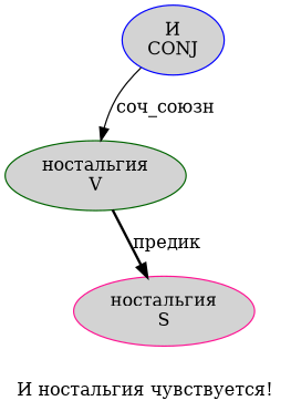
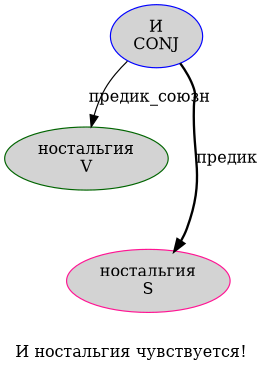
  digraph {
    label="И ностальгия чувствуется!"
    node [fillcolor=lightgray penwidth=1 shape=ellipse style=filled]
    n1 [color=blue label="И\nCONJ"]
    n2 [color=darkgreen label="ностальгия\nV"]
    n3 [color=deeppink label="ностальгия\nS"]
-   n1 -> n2 [label="соч_союзн" style=solid]
-   n2 -> n3 [label="предик" style=bold]
+   n1 -> n2 [label="предик_союзн" style=solid]
+   n1 -> n3 [label="предик" style=bold]
  }
